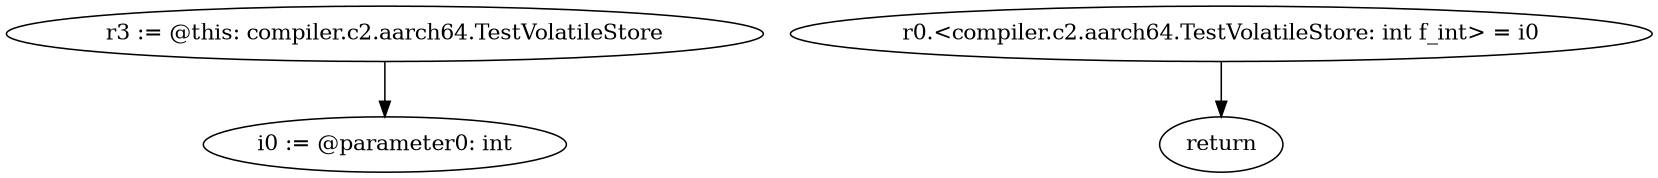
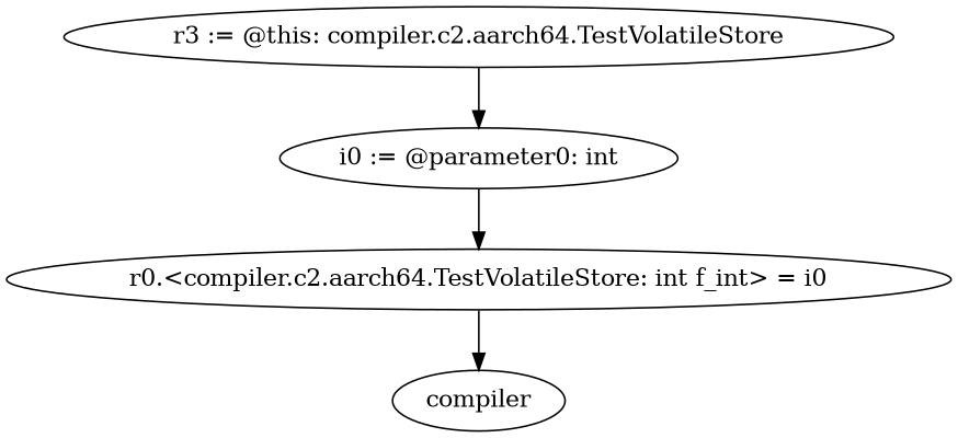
  digraph {
    n1 [label="r3 := @this: compiler.c2.aarch64.TestVolatileStore"]
    "i0 := @parameter0: int"
    "r0.<compiler.c2.aarch64.TestVolatileStore: int f_int> = i0"
-   return
+   return [label=compiler]
    n1 -> "i0 := @parameter0: int"
+   "i0 := @parameter0: int" -> "r0.<compiler.c2.aarch64.TestVolatileStore: int f_int> = i0"
    "r0.<compiler.c2.aarch64.TestVolatileStore: int f_int> = i0" -> return
  }
